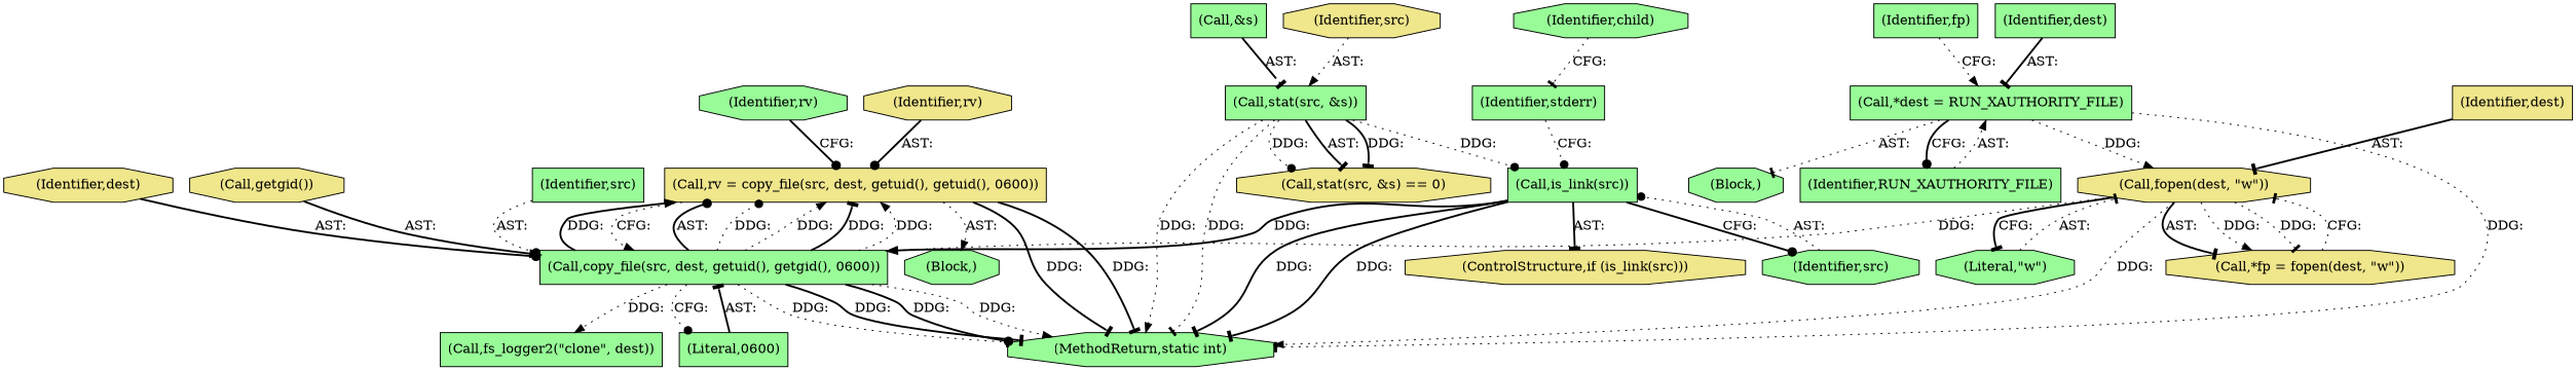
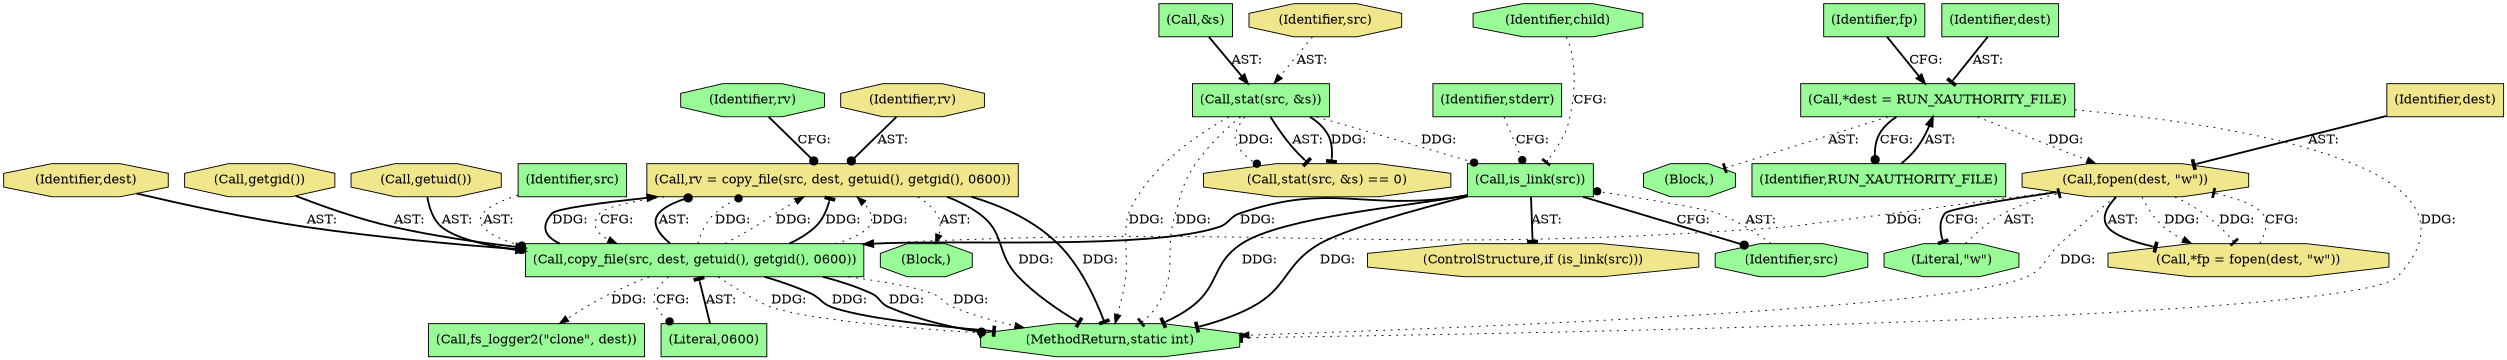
  digraph {
    node [fillcolor=palegreen shape=octagon style=filled]
    edge [arrowhead=tee style=bold]
-   n1 [fillcolor=khaki label="(Call,rv = copy_file(src, dest, getuid(), getuid(), 0600))" shape=box]
+   n1 [fillcolor=khaki label="(Call,rv = copy_file(src, dest, getuid(), getgid(), 0600))" shape=box]
    n2 [label="(Call,copy_file(src, dest, getuid(), getgid(), 0600))" shape=box]
    n3 [label="(Block,)"]
    n4 [label="(MethodReturn,static int)"]
    n5 [label="(Literal,0600)" shape=box]
    n6 [label="(Call,fs_logger2(\"clone\", dest))" shape=box]
    n7 [label="(Call,is_link(src))" shape=box]
    n8 [label="(Identifier,src)"]
    n9 [fillcolor=khaki label="(ControlStructure,if (is_link(src)))"]
    n10 [label="(Call,stat(src, &s))" shape=box]
    n11 [fillcolor=khaki label="(Call,stat(src, &s) == 0)"]
    n12 [label="(Call,&s)" shape=box]
    n13 [fillcolor=khaki label="(Call,fopen(dest, \"w\"))"]
    n14 [label="(Literal,\"w\")"]
    n15 [fillcolor=khaki label="(Call,*fp = fopen(dest, \"w\"))"]
    n16 [label="(Call,*dest = RUN_XAUTHORITY_FILE)" shape=box]
    n17 [label="(Block,)"]
    n18 [label="(Identifier,RUN_XAUTHORITY_FILE)" shape=box]
    n19 [label="(Identifier,fp)" shape=box]
    n20 [label="(Identifier,dest)" shape=box]
    n21 [fillcolor=khaki label="(Identifier,dest)"]
    n22 [label="(Identifier,stderr)" shape=box]
    n23 [label="(Identifier,rv)"]
    n24 [fillcolor=khaki label="(Call,getgid())"]
+   n25 [fillcolor=khaki label="(Call,getuid())"]
    n26 [fillcolor=khaki label="(Identifier,rv)"]
    n27 [label="(Identifier,src)" shape=box]
    n28 [label="(Identifier,child)"]
    n29 [fillcolor=khaki label="(Identifier,src)"]
    n30 [fillcolor=khaki label="(Identifier,dest)" shape=box]
    n1 -> n2 [arrowhead=normal label="CFG: " style=dotted]
    n1 -> n3 [arrowhead=normal label="AST: " style=dotted]
    n1 -> n4 [label="DDG: "]
    n1 -> n4 [label="DDG: "]
    n2 -> n1 [arrowhead=dot label="AST: "]
    n2 -> n1 [arrowhead=dot label="DDG: " style=dotted]
    n2 -> n1 [arrowhead=normal label="DDG: " style=dotted]
    n2 -> n1 [label="DDG: "]
    n2 -> n1 [arrowhead=normal label="DDG: " style=dotted]
    n2 -> n1 [arrowhead=normal label="DDG: "]
    n2 -> n4 [arrowhead=normal label="DDG: " style=dotted]
    n2 -> n4 [label="DDG: " style=dotted]
    n2 -> n4 [label="DDG: "]
    n2 -> n4 [arrowhead=dot label="DDG: "]
    n2 -> n5 [arrowhead=dot label="CFG: " style=dotted]
    n2 -> n6 [arrowhead=normal label="DDG: " style=dotted]
    n5 -> n2 [label="AST: "]
    n7 -> n2 [arrowhead=normal label="DDG: "]
    n7 -> n4 [label="DDG: "]
    n7 -> n4 [label="DDG: "]
    n7 -> n8 [arrowhead=dot label="CFG: "]
    n7 -> n9 [label="AST: "]
    n8 -> n7 [arrowhead=dot label="AST: " style=dotted]
    n10 -> n4 [label="DDG: " style=dotted]
    n10 -> n4 [arrowhead=normal label="DDG: " style=dotted]
    n10 -> n7 [arrowhead=dot label="DDG: " style=dotted]
    n10 -> n11 [label="AST: "]
    n10 -> n11 [label="DDG: "]
    n10 -> n11 [arrowhead=dot label="DDG: " style=dotted]
-   n12 -> n10 [label="AST: "]
+   n12 -> n10 [arrowhead=normal label="AST: "]
    n13 -> n2 [arrowhead=normal label="DDG: " style=dotted]
    n13 -> n4 [arrowhead=normal label="DDG: " style=dotted]
    n13 -> n14 [label="CFG: "]
    n13 -> n15 [label="AST: "]
    n13 -> n15 [arrowhead=normal label="DDG: " style=dotted]
    n13 -> n15 [label="DDG: " style=dotted]
    n14 -> n13 [label="AST: " style=dotted]
    n15 -> n13 [label="CFG: " style=dotted]
    n16 -> n4 [label="DDG: " style=dotted]
    n16 -> n13 [arrowhead=normal label="DDG: " style=dotted]
    n16 -> n17 [label="AST: " style=dotted]
    n16 -> n18 [arrowhead=dot label="CFG: "]
-   n18 -> n16 [arrowhead=normal label="AST: " style=dotted]
-   n19 -> n16 [arrowhead=normal label="CFG: " style=dotted]
+   n18 -> n16 [arrowhead=normal label="AST: "]
+   n19 -> n16 [arrowhead=normal label="CFG: "]
    n20 -> n16 [label="AST: "]
    n21 -> n2 [arrowhead=dot label="AST: "]
    n22 -> n7 [arrowhead=dot label="CFG: " style=dotted]
    n23 -> n1 [arrowhead=dot label="CFG: "]
    n24 -> n2 [arrowhead=normal label="AST: "]
+   n25 -> n2 [arrowhead=normal label="AST: "]
    n26 -> n1 [arrowhead=dot label="AST: "]
    n27 -> n2 [arrowhead=dot label="AST: " style=dotted]
-   n28 -> n22 [label="CFG: " style=dotted]
+   n28 -> n7 [label="CFG: " style=dotted]
    n29 -> n10 [arrowhead=normal label="AST: " style=dotted]
    n30 -> n13 [label="AST: "]
  }
